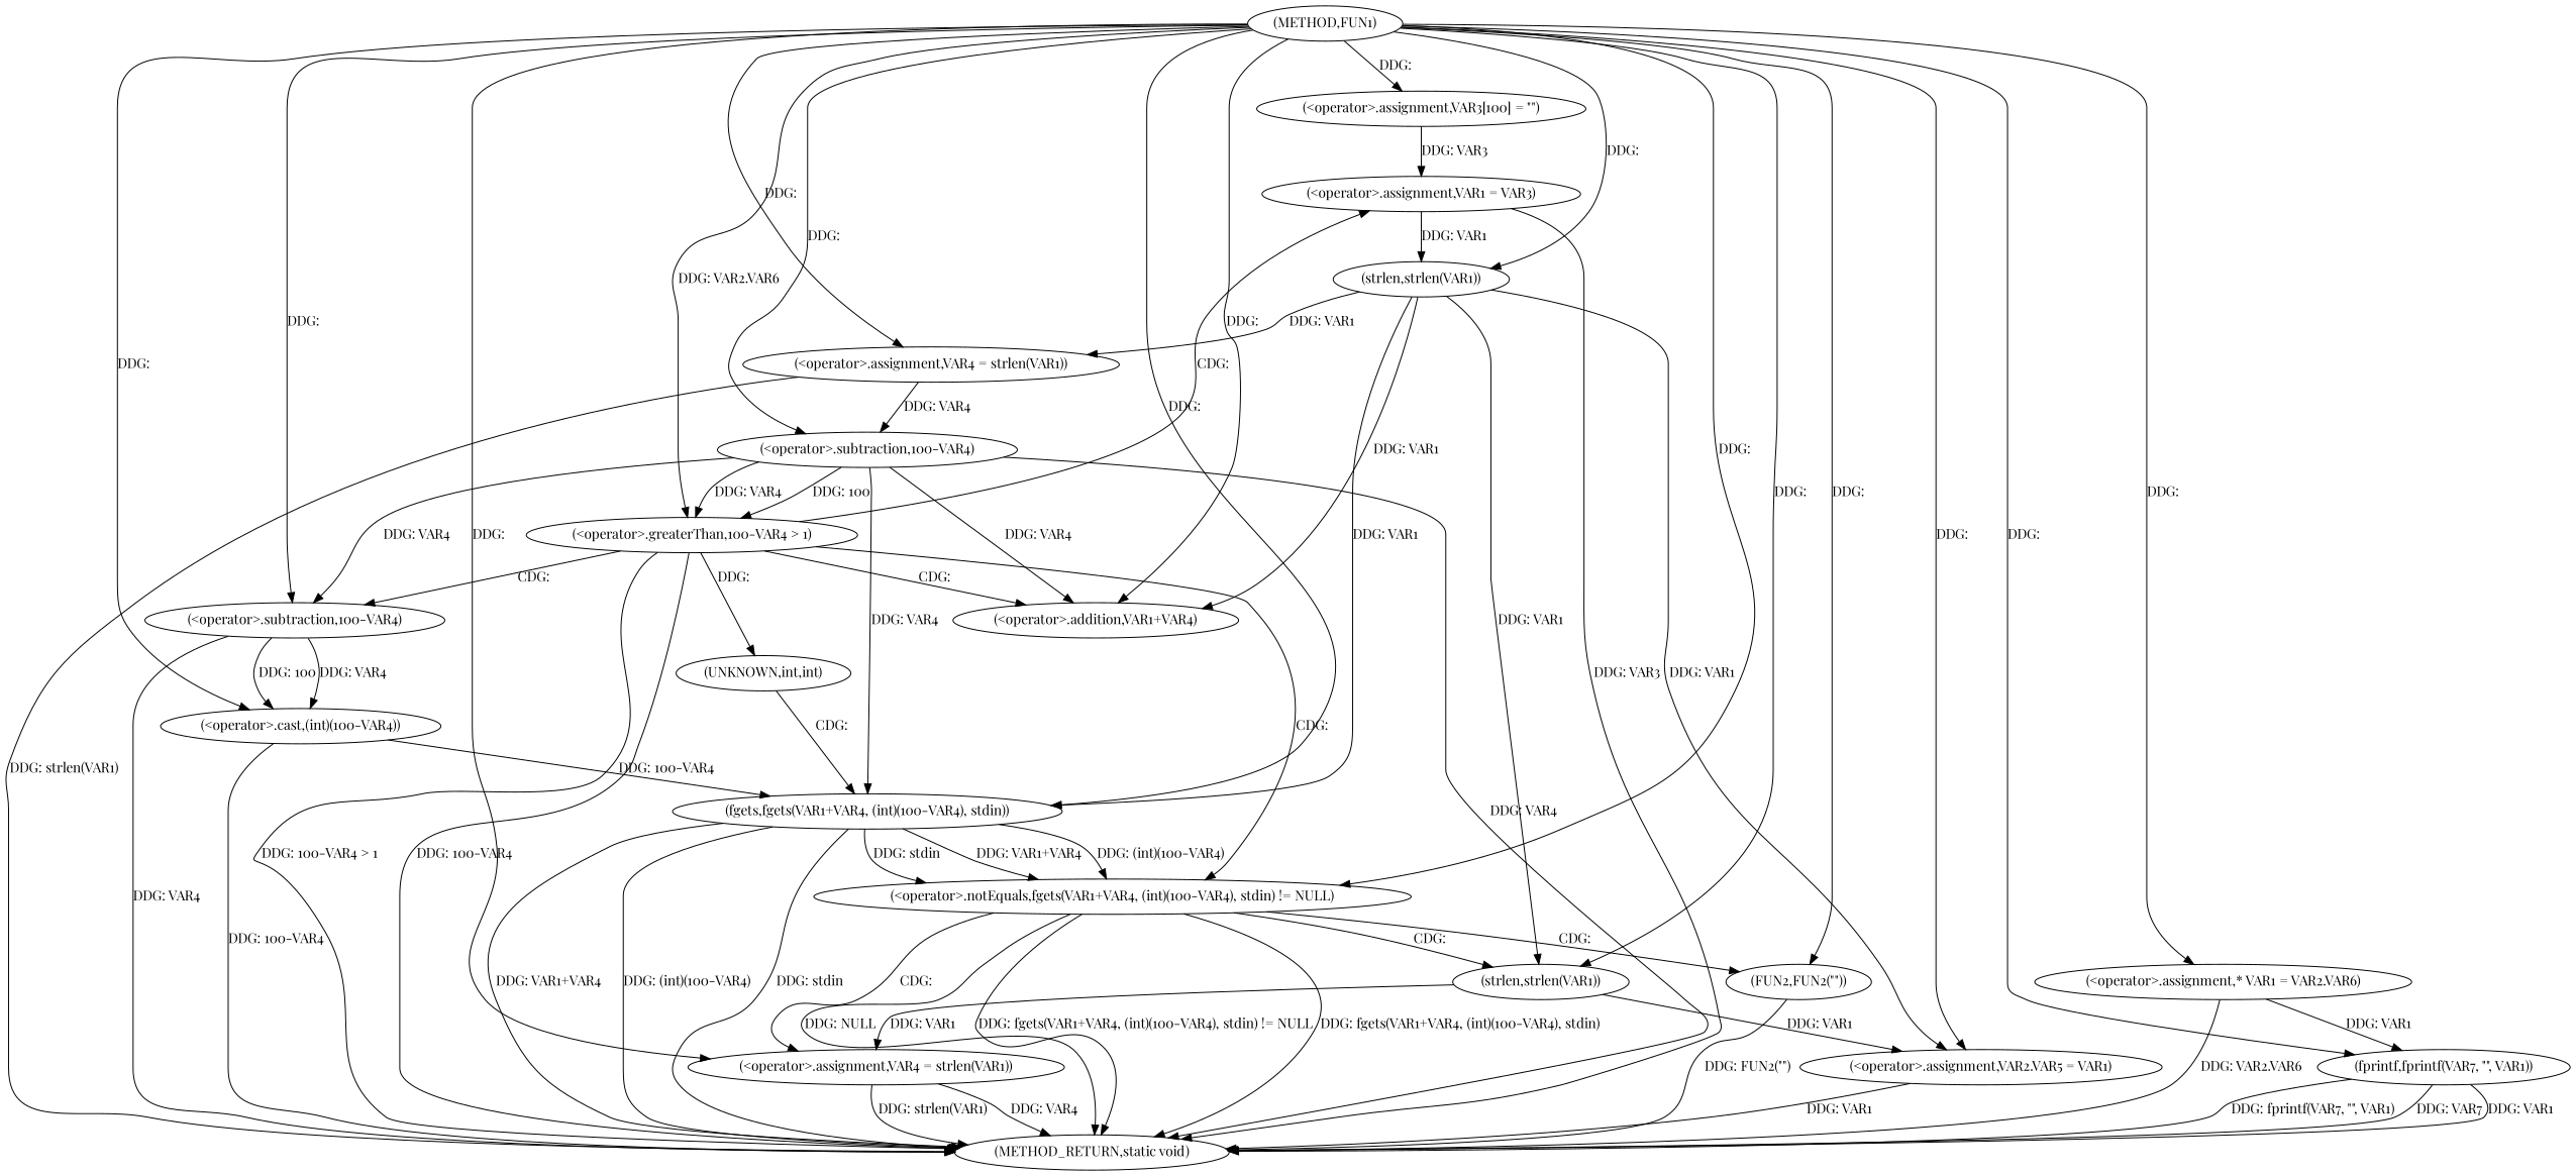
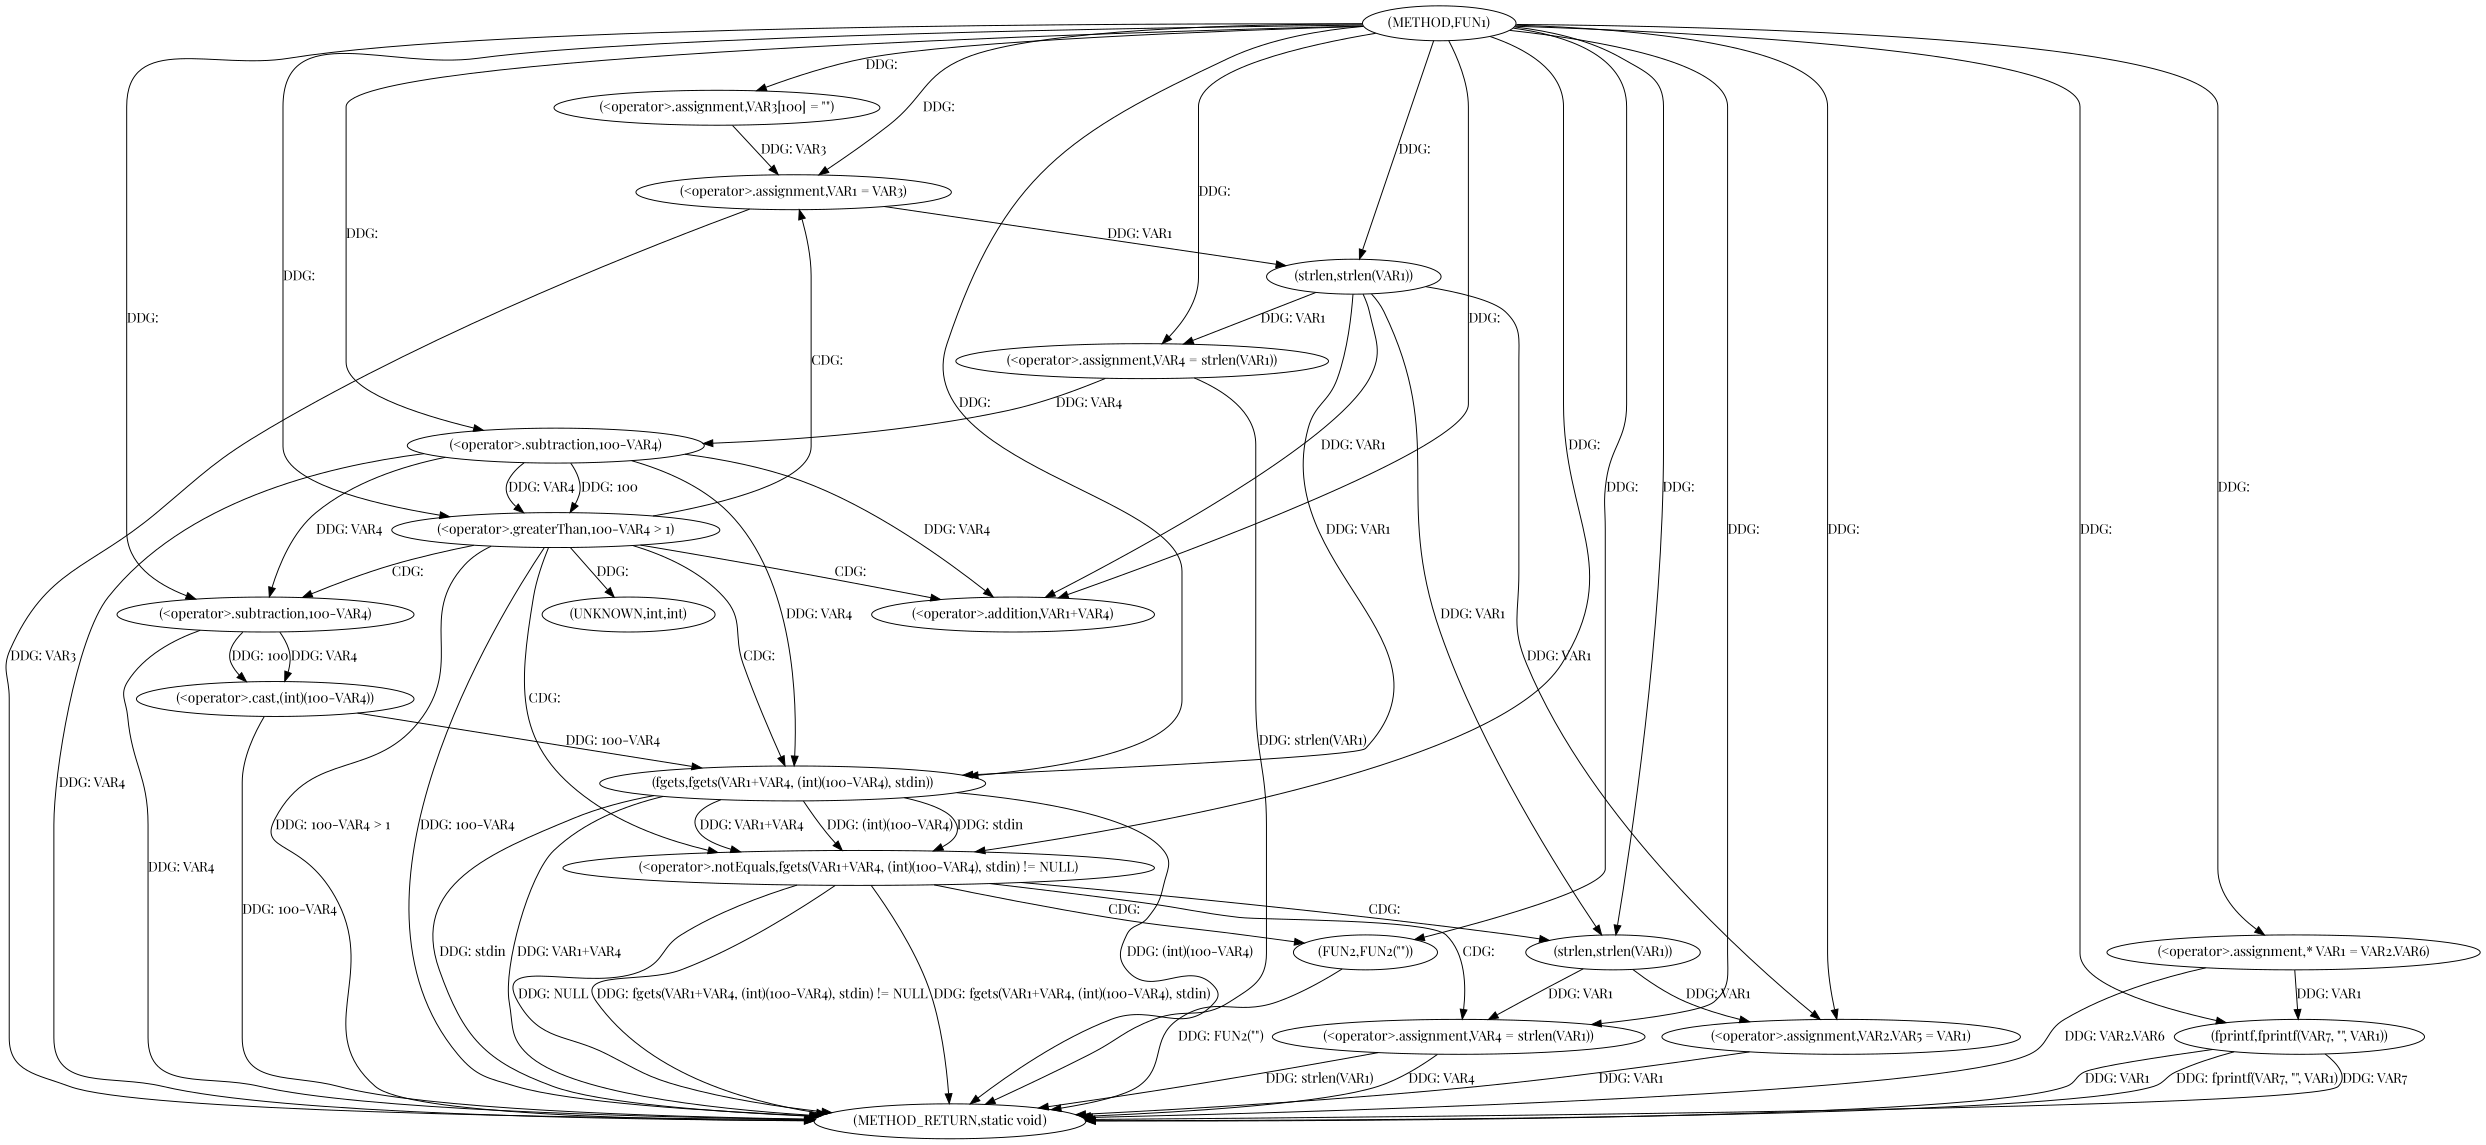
  digraph {
    fontname="Playfair Display"
    node [fontname="Playfair Display"]
    edge [fontname="Playfair Display"]
    n1 [label="(METHOD,FUN1)"]
    n2 [label="(<operator>.assignment,VAR3[100] = \"\")"]
    n3 [label="(<operator>.assignment,VAR1 = VAR3)"]
    n4 [label="(<operator>.assignment,VAR4 = strlen(VAR1))"]
    n5 [label="(strlen,strlen(VAR1))"]
    n6 [label="(<operator>.greaterThan,100-VAR4 > 1)"]
    n7 [label="(<operator>.subtraction,100-VAR4)"]
    n8 [label="(<operator>.notEquals,fgets(VAR1+VAR4, (int)(100-VAR4), stdin) != NULL)"]
    n9 [label="(fgets,fgets(VAR1+VAR4, (int)(100-VAR4), stdin))"]
    n10 [label="(<operator>.addition,VAR1+VAR4)"]
    n11 [label="(<operator>.subtraction,100-VAR4)"]
    n12 [label="(<operator>.assignment,VAR4 = strlen(VAR1))"]
    n13 [label="(strlen,strlen(VAR1))"]
    n14 [label="(FUN2,FUN2(\"\"))"]
    n15 [label="(<operator>.assignment,VAR2.VAR5 = VAR1)"]
    n16 [label="(<operator>.assignment,* VAR1 = VAR2.VAR6)"]
    n17 [label="(fprintf,fprintf(VAR7, \"\", VAR1))"]
    n18 [label="(METHOD_RETURN,static void)"]
    n19 [label="(UNKNOWN,int,int)"]
    n20 [label="(<operator>.cast,(int)(100-VAR4))"]
    n1 -> n2 [label="DDG: "]
-   n1 -> n20 [label="DDG: "]
+   n1 -> n3 [label="DDG: "]
    n1 -> n4 [label="DDG: "]
    n1 -> n5 [label="DDG: "]
-   n1 -> n6 [label="DDG: VAR2.VAR6"]
+   n1 -> n6 [label="DDG: "]
    n1 -> n7 [label="DDG: "]
    n1 -> n8 [label="DDG: "]
    n1 -> n9 [label="DDG: "]
    n1 -> n10 [label="DDG: "]
    n1 -> n11 [label="DDG: "]
    n1 -> n12 [label="DDG: "]
    n1 -> n13 [label="DDG: "]
    n1 -> n14 [label="DDG: "]
    n1 -> n15 [label="DDG: "]
    n1 -> n16 [label="DDG: "]
    n1 -> n17 [label="DDG: "]
    n2 -> n3 [label="DDG: VAR3"]
    n3 -> n5 [label="DDG: VAR1"]
    n3 -> n18 [label="DDG: VAR3"]
    n4 -> n7 [label="DDG: VAR4"]
    n4 -> n18 [label="DDG: strlen(VAR1)"]
    n5 -> n4 [label="DDG: VAR1"]
    n5 -> n9 [label="DDG: VAR1"]
    n5 -> n10 [label="DDG: VAR1"]
    n5 -> n13 [label="DDG: VAR1"]
    n5 -> n15 [label="DDG: VAR1"]
    n6 -> n3 [label="CDG: "]
    n6 -> n8 [label="CDG: "]
-   n19 -> n9 [label="CDG: "]
+   n6 -> n9 [label="CDG: "]
    n6 -> n10 [label="CDG: "]
    n6 -> n11 [label="CDG: "]
    n6 -> n18 [label="DDG: 100-VAR4 > 1"]
    n6 -> n18 [label="DDG: 100-VAR4"]
    n6 -> n19 [label="DDG: "]
    n7 -> n6 [label="DDG: 100"]
    n7 -> n6 [label="DDG: VAR4"]
    n7 -> n9 [label="DDG: VAR4"]
    n7 -> n10 [label="DDG: VAR4"]
    n7 -> n11 [label="DDG: VAR4"]
    n7 -> n18 [label="DDG: VAR4"]
    n8 -> n12 [label="CDG: "]
    n8 -> n13 [label="CDG: "]
    n8 -> n14 [label="CDG: "]
    n8 -> n18 [label="DDG: fgets(VAR1+VAR4, (int)(100-VAR4), stdin) != NULL"]
    n8 -> n18 [label="DDG: fgets(VAR1+VAR4, (int)(100-VAR4), stdin)"]
    n8 -> n18 [label="DDG: NULL"]
    n9 -> n8 [label="DDG: VAR1+VAR4"]
    n9 -> n8 [label="DDG: (int)(100-VAR4)"]
    n9 -> n8 [label="DDG: stdin"]
    n9 -> n18 [label="DDG: VAR1+VAR4"]
    n9 -> n18 [label="DDG: (int)(100-VAR4)"]
    n9 -> n18 [label="DDG: stdin"]
    n11 -> n18 [label="DDG: VAR4"]
    n11 -> n20 [label="DDG: 100"]
    n11 -> n20 [label="DDG: VAR4"]
    n12 -> n18 [label="DDG: strlen(VAR1)"]
    n12 -> n18 [label="DDG: VAR4"]
    n13 -> n12 [label="DDG: VAR1"]
    n13 -> n15 [label="DDG: VAR1"]
    n14 -> n18 [label="DDG: FUN2(\"\")"]
    n15 -> n18 [label="DDG: VAR1"]
    n16 -> n17 [label="DDG: VAR1"]
    n16 -> n18 [label="DDG: VAR2.VAR6"]
    n17 -> n18 [label="DDG: fprintf(VAR7, \"\", VAR1)"]
    n17 -> n18 [label="DDG: VAR7"]
    n17 -> n18 [label="DDG: VAR1"]
    n20 -> n9 [label="DDG: 100-VAR4"]
    n20 -> n18 [label="DDG: 100-VAR4"]
  }
